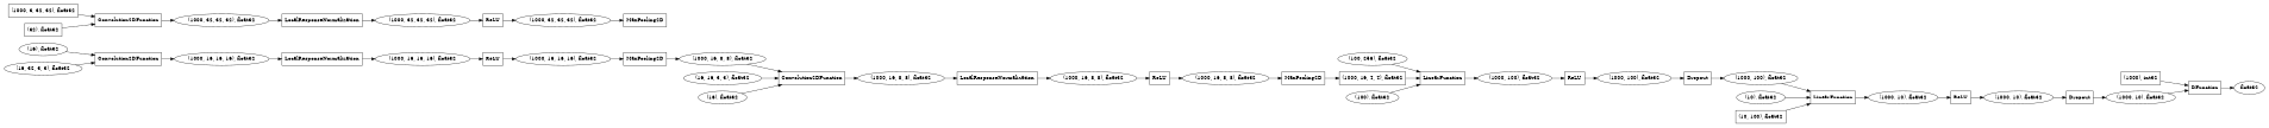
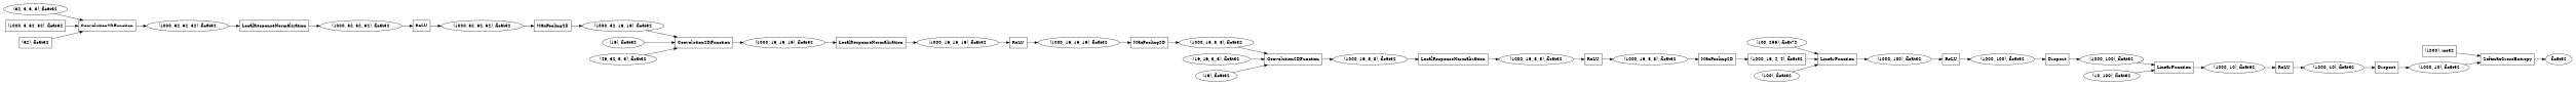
  digraph {
    rankdir=LR
    node [shape=oval]
    n1 [label="(1000, 10), float32"]
    n2 [label=ReLU shape=box]
    n3 [label="(1000, 10), float32"]
    n4 [label=MaxPooling2D shape=box]
    n5 [label="(1000, 16, 8, 8), float32"]
    n6 [label=Convolution2DFunction shape=box]
    n7 [label=Dropout shape=box]
    n8 [label="(1000, 10), float32"]
-   n9 [label=DFunction shape=box]
+   n9 [label=SoftmaxCrossEntropy shape=box]
    n10 [label="(1000, 100), float32"]
    n11 [label=LinearFunction shape=box]
    n12 [label=LinearFunction shape=box]
    n13 [label="(1000, 100), float32"]
    n14 [label=ReLU shape=box]
    n15 [label="(1000, 100), float32"]
+   n16 [label="(1000, 32, 16, 16), float32"]
    n17 [label=Convolution2DFunction shape=box]
    n18 [label="(1000, 16, 16, 16), float32"]
    n19 [label="(1000, 16, 8, 8), float32"]
+   n20 [label="(32, 3, 3, 3), float32"]
    n21 [label=Convolution2DFunction shape=box]
    n22 [label="(1000, 32, 32, 32), float32"]
    n23 [label=LocalResponseNormalization shape=box]
    n24 [label="(1000, 32, 32, 32), float32"]
    n25 [label=ReLU shape=box]
    n26 [label="(16), float32"]
    n27 [label=MaxPooling2D shape=box]
    n28 [label=Dropout shape=box]
    n29 [label=LocalResponseNormalization shape=box]
    n30 [label="(1000, 16, 8, 8), float32"]
    n31 [label=ReLU shape=box]
    n32 [label="(1000, 16, 8, 8), float32"]
-   n33 [label="(100, 256), float32"]
+   n33 [label="(100, 256), float72"]
    n34 [label="(1000, 16, 16, 16), float32"]
    n35 [label=MaxPooling2D shape=box]
    n36 [label="(1000, 16, 4, 4), float32" shape=box]
    n37 [label="(100), float32"]
    n38 [label="(1000, 32, 32, 32), float32"]
    n39 [label=ReLU shape=box]
-   n40 [label="(10), float32"]
    n41 [label="(16, 16, 3, 3), float32"]
    n42 [label=LocalResponseNormalization shape=box]
    n43 [label="(1000, 16, 16, 16), float32"]
-   n44 [label="(16, 32, 3, 3), float32"]
+   n44 [label="(46, 32, 3, 3), float32"]
    n45 [label="(16), float32"]
    n46 [label=float32]
    n47 [label="(1000, 3, 32, 32), float32" shape=box]
    n48 [label="(1000), int32" shape=box]
    n49 [label="(32), float32" shape=box]
-   n50 [label="(10, 100), float32" shape=box]
+   n50 [label="(10, 100), float32"]
    n1 -> n2
    n2 -> n3
    n3 -> n7
    n4 -> n5
    n5 -> n6
    n6 -> n19
    n7 -> n8
    n8 -> n9
    n9 -> n46
    n10 -> n11
    n11 -> n1
    n12 -> n13
    n13 -> n14
    n14 -> n15
    n15 -> n28
+   n16 -> n17
    n17 -> n18
    n18 -> n29
    n19 -> n42
+   n20 -> n21
    n21 -> n22
    n22 -> n23
    n23 -> n24
    n24 -> n25
    n25 -> n38
    n26 -> n17
+   n27 -> n16
    n28 -> n10
    n29 -> n34
    n30 -> n31
    n31 -> n32
    n32 -> n35
    n33 -> n12
    n34 -> n39
    n35 -> n36
    n36 -> n12
    n37 -> n12
    n38 -> n27
    n39 -> n43
-   n40 -> n11
    n41 -> n6
    n42 -> n30
    n43 -> n4
    n44 -> n17
    n45 -> n6
    n47 -> n21
    n48 -> n9
    n49 -> n21
    n50 -> n11
  }
